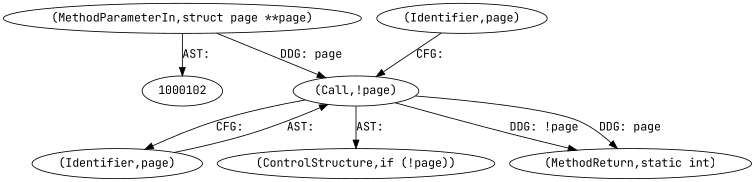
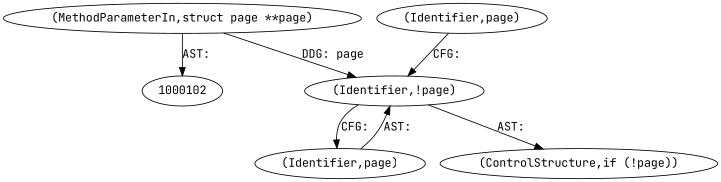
  digraph {
    fontname="JetBrains Mono"
    node [fontname="JetBrains Mono"]
    edge [fontname="JetBrains Mono"]
-   n1 [label="(Call,!page)"]
+   n1 [label="(Identifier,!page)"]
    n2 [label="(Identifier,page)"]
    n3 [label="(ControlStructure,if (!page))"]
-   n4 [label="(MethodReturn,static int)"]
    n5 [label="(MethodParameterIn,struct page **page)"]
    1000102
    n7 [label="(Identifier,page)"]
    n1 -> n2 [label="CFG: "]
    n1 -> n3 [label="AST: "]
-   n1 -> n4 [label="DDG: !page"]
-   n1 -> n4 [label="DDG: page"]
    n2 -> n1 [label="AST: "]
    n5 -> n1 [label="DDG: page"]
    n5 -> 1000102 [label="AST: "]
    n7 -> n1 [label="CFG: "]
  }
